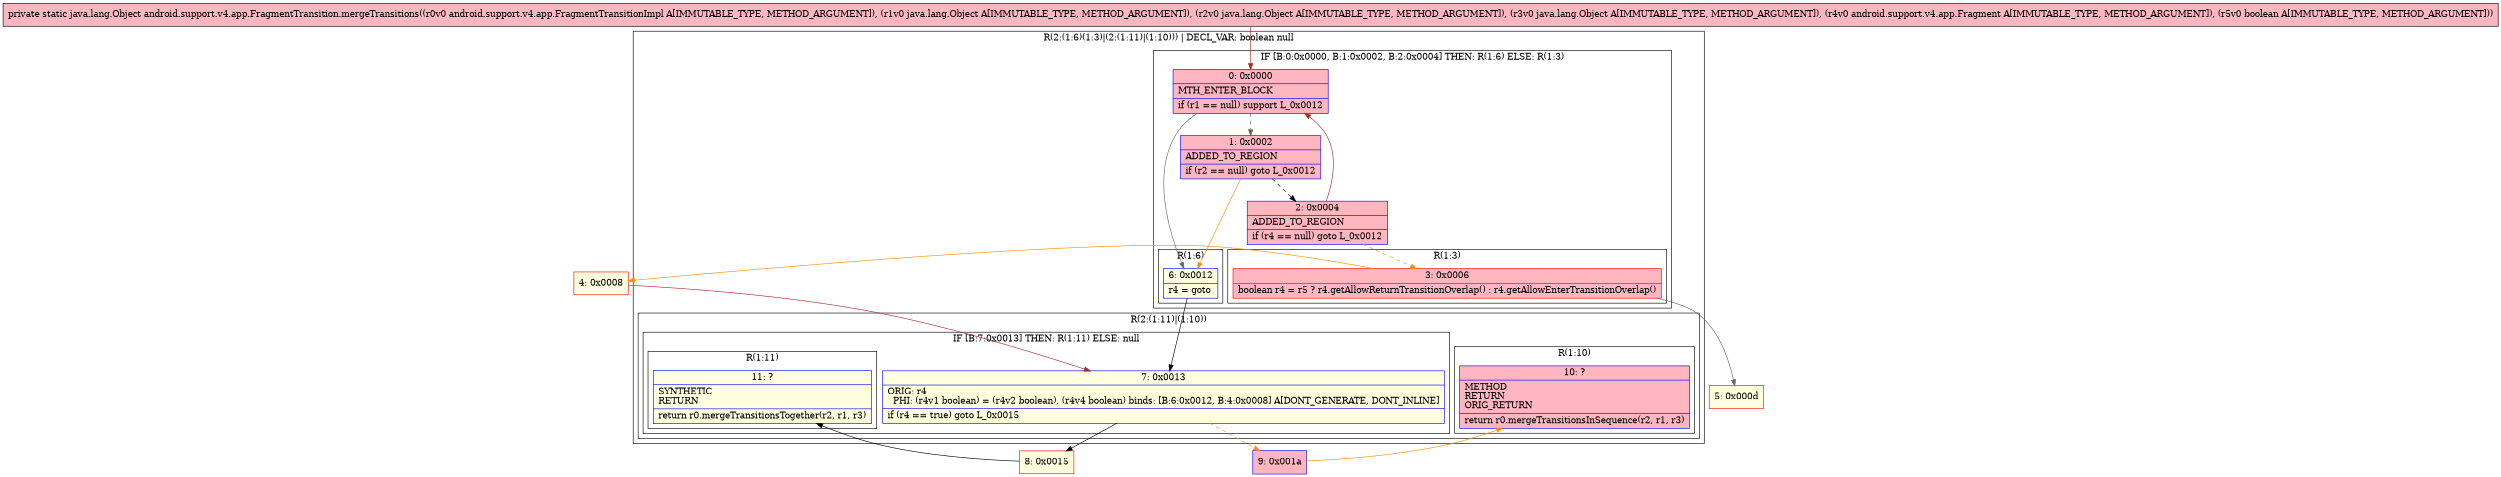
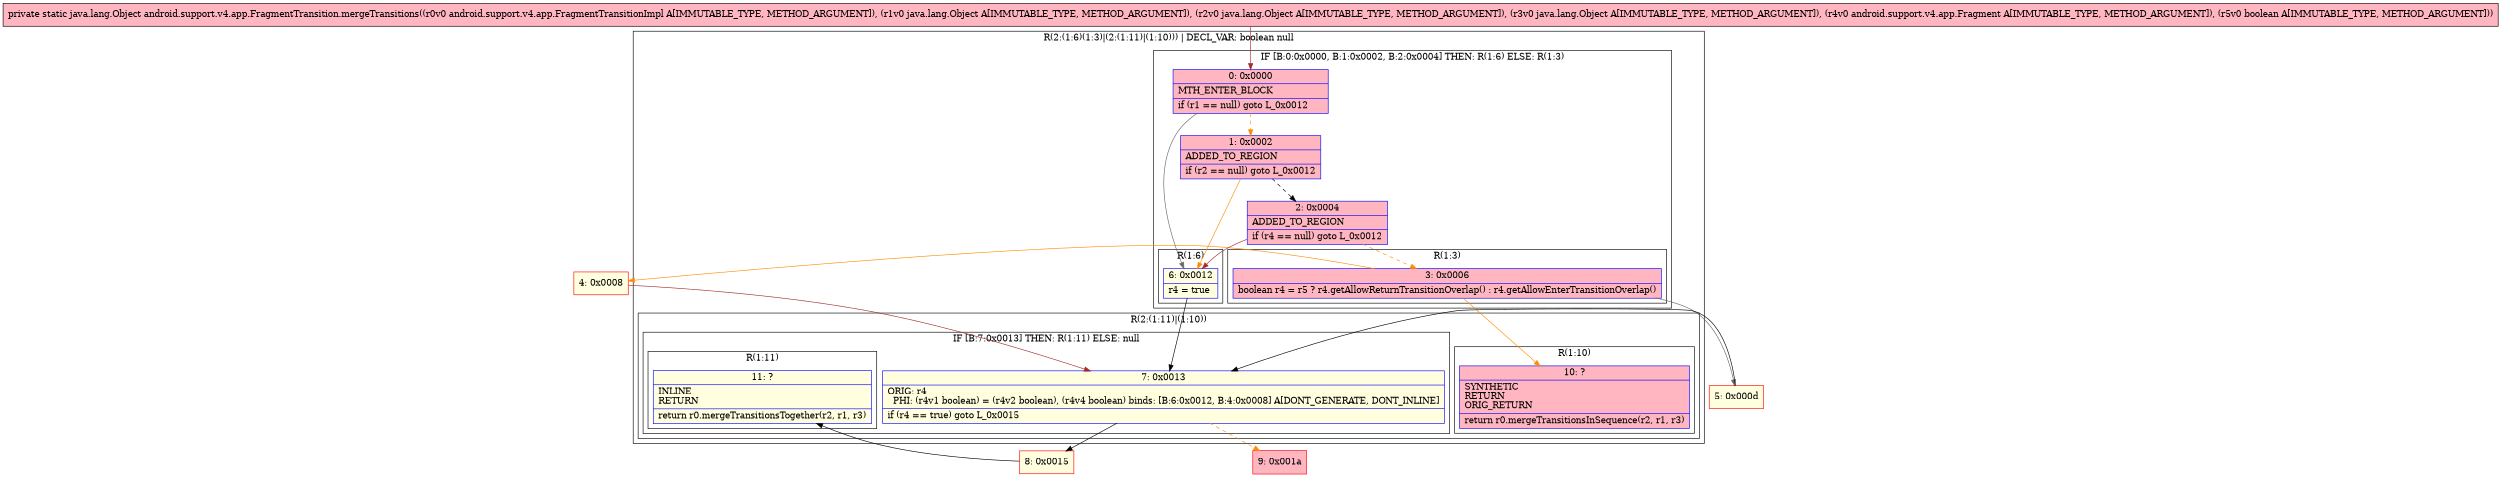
  digraph {
    node [color=blue fillcolor=lightpink shape=record style=filled]
    edge [color=darkorange]
-   n1 [fillcolor=lightyellow label="{6\:\ 0x0012|r4 = goto\l}"]
-   n2 [color=red label="{3\:\ 0x0006|boolean r4 = r5 ? r4.getAllowReturnTransitionOverlap() : r4.getAllowEnterTransitionOverlap()\l}"]
-   n3 [label="{0\:\ 0x0000|MTH_ENTER_BLOCK\l|if (r1 == null) support L_0x0012\l}"]
+   n1 [fillcolor=lightyellow label="{6\:\ 0x0012|r4 = true\l}"]
+   n2 [label="{3\:\ 0x0006|boolean r4 = r5 ? r4.getAllowReturnTransitionOverlap() : r4.getAllowEnterTransitionOverlap()\l}"]
+   n3 [label="{0\:\ 0x0000|MTH_ENTER_BLOCK\l|if (r1 == null) goto L_0x0012\l}"]
    n4 [label="{1\:\ 0x0002|ADDED_TO_REGION\l|if (r2 == null) goto L_0x0012\l}"]
    n5 [label="{2\:\ 0x0004|ADDED_TO_REGION\l|if (r4 == null) goto L_0x0012\l}"]
-   n6 [fillcolor=lightyellow label="{11\:\ ?|SYNTHETIC\lRETURN\l|return r0.mergeTransitionsTogether(r2, r1, r3)\l}"]
+   n6 [fillcolor=lightyellow label="{11\:\ ?|INLINE\lRETURN\l|return r0.mergeTransitionsTogether(r2, r1, r3)\l}"]
    n7 [fillcolor=lightyellow label="{7\:\ 0x0013|ORIG: r4 \l  PHI: (r4v1 boolean) = (r4v2 boolean), (r4v4 boolean) binds: [B:6:0x0012, B:4:0x0008] A[DONT_GENERATE, DONT_INLINE]\l|if (r4 == true) goto L_0x0015\l}"]
-   n8 [label="{10\:\ ?|METHOD\lRETURN\lORIG_RETURN\l|return r0.mergeTransitionsInSequence(r2, r1, r3)\l}"]
+   n8 [label="{10\:\ ?|SYNTHETIC\lRETURN\lORIG_RETURN\l|return r0.mergeTransitionsInSequence(r2, r1, r3)\l}"]
    n9 [color=red fillcolor=lightyellow label="{4\:\ 0x0008}"]
    n10 [color=red fillcolor=lightyellow label="{5\:\ 0x000d}"]
    n11 [color=red fillcolor=lightyellow label="{8\:\ 0x0015}"]
-   n12 [label="{9\:\ 0x001a}"]
+   n12 [color=red label="{9\:\ 0x001a}"]
    n13 [label="{private static java.lang.Object android.support.v4.app.FragmentTransition.mergeTransitions((r0v0 android.support.v4.app.FragmentTransitionImpl A[IMMUTABLE_TYPE, METHOD_ARGUMENT]), (r1v0 java.lang.Object A[IMMUTABLE_TYPE, METHOD_ARGUMENT]), (r2v0 java.lang.Object A[IMMUTABLE_TYPE, METHOD_ARGUMENT]), (r3v0 java.lang.Object A[IMMUTABLE_TYPE, METHOD_ARGUMENT]), (r4v0 android.support.v4.app.Fragment A[IMMUTABLE_TYPE, METHOD_ARGUMENT]), (r5v0 boolean A[IMMUTABLE_TYPE, METHOD_ARGUMENT])) }" color=""]
    subgraph cluster_1 {
      label="R(2:(1:6)(1:3)|(2:(1:11)|(1:10))) | DECL_VAR: boolean null\l"
      subgraph cluster_2 {
        label="IF [B:0:0x0000, B:1:0x0002, B:2:0x0004] THEN: R(1:6) ELSE: R(1:3)"
        n3
        n4
        n5
        subgraph cluster_3 {
          label="R(1:6)"
          n1
        }
        subgraph cluster_4 {
          label="R(1:3)"
          n2
        }
      }
      subgraph cluster_5 {
        label="R(2:(1:11)|(1:10))"
        subgraph cluster_6 {
          label="IF [B:7:0x0013] THEN: R(1:11) ELSE: null"
          n7
          subgraph cluster_7 {
            label="R(1:11)"
            n6
          }
        }
        subgraph cluster_8 {
          label="R(1:10)"
          n8
        }
      }
    }
    n1 -> n7 [color=black]
    n2 -> n9
    n2 -> n10 [color=gray40]
    n3 -> n1 [color=gray40]
-   n3 -> n4 [color=gray40 style=dashed]
+   n3 -> n4 [style=dashed]
    n4 -> n1
    n4 -> n5 [color=black style=dashed]
-   n5 -> n3 [color=brown]
+   n5 -> n1 [color=brown]
    n5 -> n2 [style=dashed]
    n7 -> n11 [color=black]
    n7 -> n12 [style=dashed]
    n9 -> n7 [color=brown]
+   n10 -> n7 [color=black]
    n11 -> n6 [color=black]
-   n12 -> n8
+   n2 -> n8
    n13 -> n3 [color=brown]
  }
